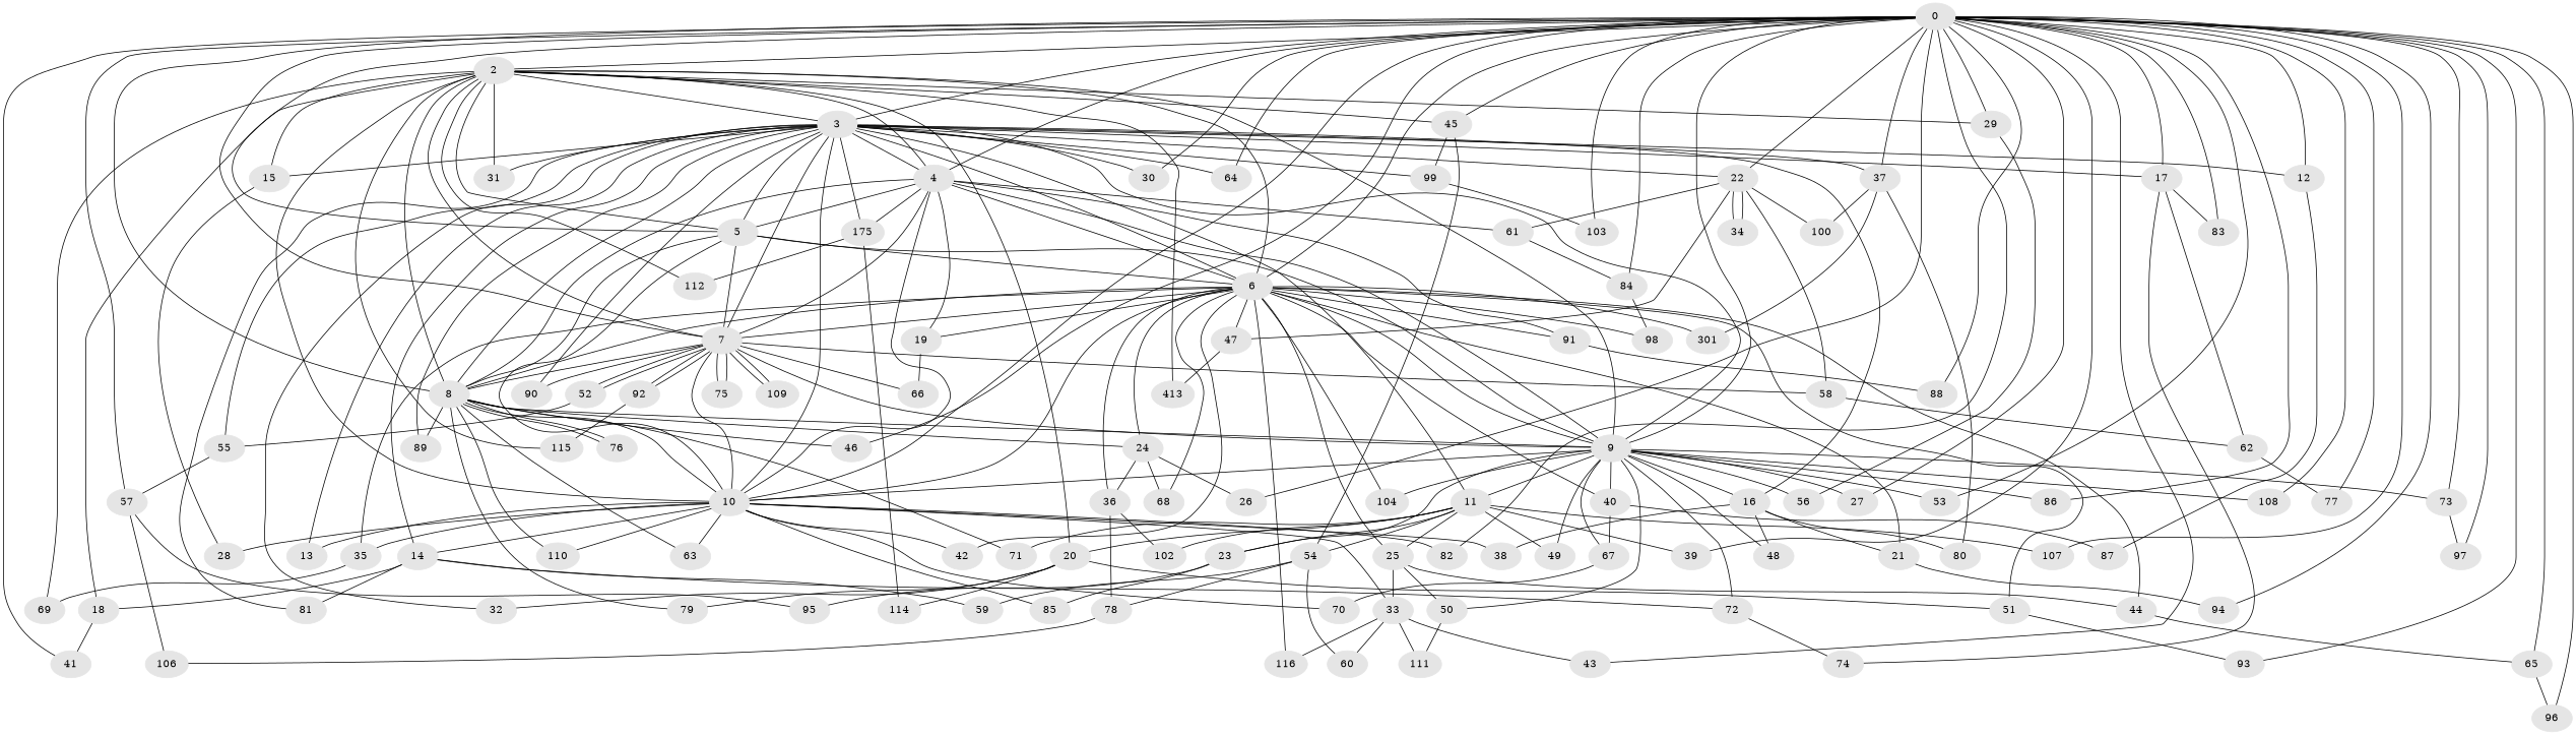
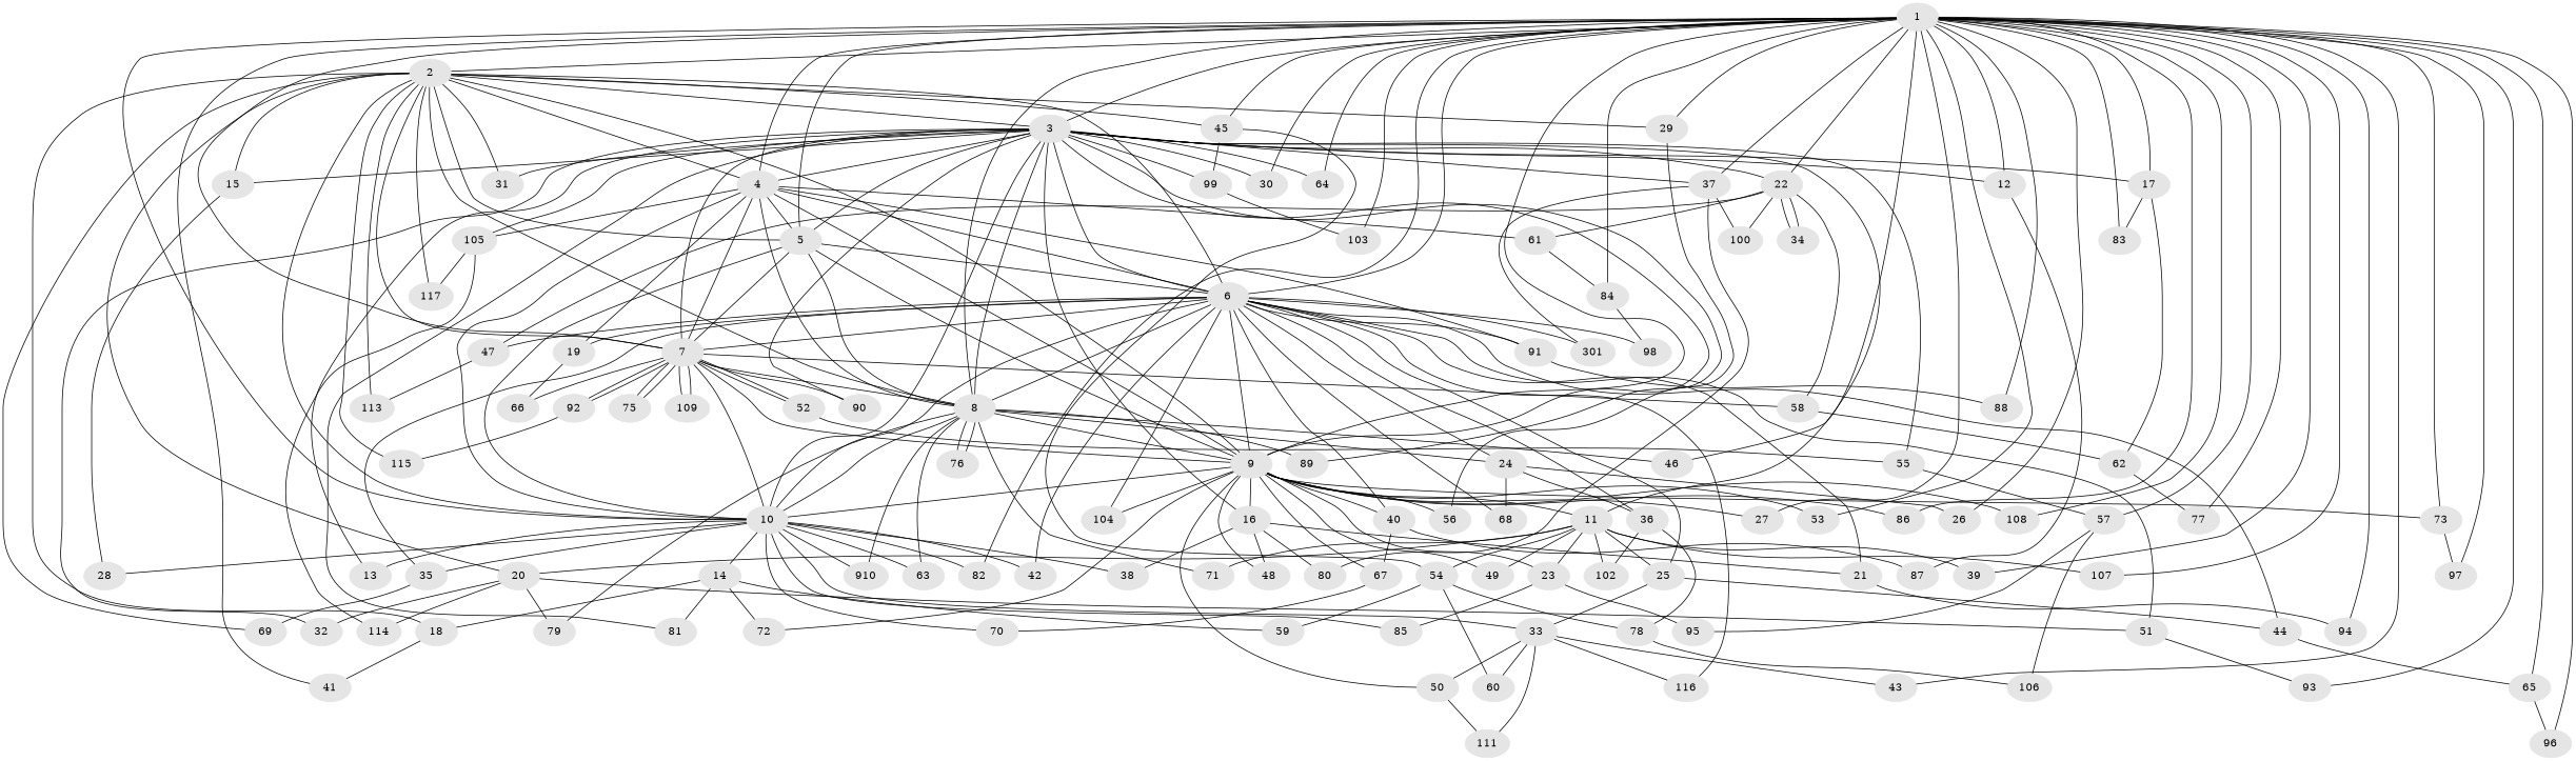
  graph {
    node [color=gray90 style=filled]
-   1 [label=0]
+   1
    2
    3
    4
    5
    6
    7
    8
    9
    10
    12
    17
    22
    26
    27
    29
    30
    37
    39
    41
    43
    45
    46
    53
    57
    64
    65
    73
    77
    82
    83
    84
    86
    88
    93
    94
    96
    97
    103
    107
    108
    15
    18
    20
    31
    69
-   112
-   113 [label=413]
+   112 [label=117]
+   113
    115
    11
    13
    14
    16
    32
    55
    81
    89
    90
    99
-   105 [label=175]
+   105
    19
    61
    91
    21
    24
    25
    35
    36
    40
    42
    44
    47
    51
    68
    98
    n76 [label=301]
    104
    116
    52
    58
    66
    75
    92
    109
    63
    71
    76
    79
-   110
+   110 [label=910]
    23
    48
    49
    50
    56
    67
    72
    28
    33
    38
    70
    85
    87
    62
-   74
    34
    100
    80
    54
    95
    106
    114
    102
    59
    78
    111
    60
    1 -- 2
    1 -- 3
    1 -- 4
    1 -- 5
    1 -- 6
    1 -- 7
    1 -- 8
    1 -- 9
    1 -- 10
    1 -- 12
    1 -- 17
    1 -- 22
    1 -- 26
    1 -- 27
    1 -- 29
    1 -- 30
    1 -- 37
    1 -- 39
    1 -- 41
    1 -- 43
    1 -- 45
    1 -- 46
    1 -- 53
    1 -- 57
    1 -- 64
    1 -- 65
    1 -- 73
    1 -- 77
    1 -- 82
    1 -- 83
    1 -- 84
    1 -- 86
    1 -- 88
    1 -- 93
    1 -- 94
    1 -- 96
    1 -- 97
    1 -- 103
    1 -- 107
    1 -- 108
    2 -- 3
    2 -- 4
    2 -- 5
    2 -- 6
    2 -- 7
    2 -- 8
    2 -- 9
    2 -- 10
    2 -- 29
    2 -- 45
    2 -- 15
    2 -- 18
    2 -- 20
    2 -- 31
    2 -- 69
    2 -- 112
    2 -- 113
    2 -- 115
    3 -- 4
    3 -- 5
    3 -- 6
    3 -- 7
    3 -- 8
    3 -- 9
    3 -- 10
    3 -- 12
    3 -- 17
    3 -- 22
    3 -- 30
    3 -- 37
    3 -- 64
    3 -- 15
    3 -- 31
    3 -- 11
    3 -- 13
-   3 -- 14
    3 -- 16
    3 -- 32
    3 -- 55
    3 -- 81
    3 -- 89
    3 -- 90
    3 -- 99
    3 -- 105
    4 -- 5
    4 -- 6
    4 -- 7
    4 -- 8
    4 -- 9
    4 -- 10
    4 -- 105
    4 -- 19
    4 -- 61
    4 -- 91
    5 -- 6
    5 -- 7
    5 -- 8
    5 -- 9
    5 -- 10
    6 -- 7
    6 -- 8
    6 -- 9
    6 -- 10
    6 -- 19
    6 -- 91
    6 -- 21
    6 -- 24
    6 -- 25
    6 -- 35
    6 -- 36
    6 -- 40
    6 -- 42
    6 -- 44
    6 -- 47
    6 -- 51
    6 -- 68
    6 -- 98
    6 -- n76
    6 -- 104
    6 -- 116
    7 -- 8
    7 -- 9
    7 -- 10
    7 -- 90
    7 -- 52
    7 -- 52
    7 -- 58
    7 -- 66
    7 -- 75
    7 -- 75
    7 -- 92
    7 -- 92
    7 -- 109
    7 -- 109
    8 -- 9
    8 -- 10
    8 -- 46
    8 -- 89
    8 -- 24
    8 -- 63
    8 -- 71
    8 -- 76
    8 -- 76
    8 -- 79
    8 -- 110
    9 -- 10
    9 -- 27
    9 -- 53
    9 -- 73
    9 -- 86
    9 -- 108
    9 -- 11
    9 -- 16
    9 -- 40
    9 -- 104
    9 -- 23
    9 -- 48
    9 -- 49
    9 -- 50
    9 -- 56
    9 -- 67
    9 -- 72
    10 -- 82
    10 -- 13
    10 -- 14
    10 -- 35
    10 -- 42
    10 -- 63
    10 -- 110
    10 -- 28
    10 -- 33
    10 -- 38
    10 -- 70
    10 -- 85
    12 -- 87
    17 -- 83
    17 -- 62
-   17 -- 74
    22 -- 61
    22 -- 47
    22 -- 58
    22 -- 34
    22 -- 34
    22 -- 100
    29 -- 56
    37 -- n76
    37 -- 100
    37 -- 80
    45 -- 99
    45 -- 54
    57 -- 95
    57 -- 106
    65 -- 96
    73 -- 97
    84 -- 98
    15 -- 28
    18 -- 41
    20 -- 32
    20 -- 51
    20 -- 79
    20 -- 114
    11 -- 39
    11 -- 107
    11 -- 20
    11 -- 25
    11 -- 71
    11 -- 23
    11 -- 49
    11 -- 54
    11 -- 102
    14 -- 18
    14 -- 81
    14 -- 72
    14 -- 59
    16 -- 21
    16 -- 48
    16 -- 38
    16 -- 80
    55 -- 57
    99 -- 103
    105 -- 112
    105 -- 114
    19 -- 66
    61 -- 84
    91 -- 88
    21 -- 94
    24 -- 26
    24 -- 36
    24 -- 68
    25 -- 44
    25 -- 33
    35 -- 69
    36 -- 102
    36 -- 78
    40 -- 67
    40 -- 87
    44 -- 65
    47 -- 113
    51 -- 93
    52 -- 55
    58 -- 62
    92 -- 115
    23 -- 85
    23 -- 95
    50 -- 111
    67 -- 70
-   72 -- 74
    33 -- 43
    33 -- 116
-   25 -- 50
+   33 -- 50
    33 -- 111
    33 -- 60
    62 -- 77
    54 -- 59
    54 -- 78
    54 -- 60
    78 -- 106
  }
